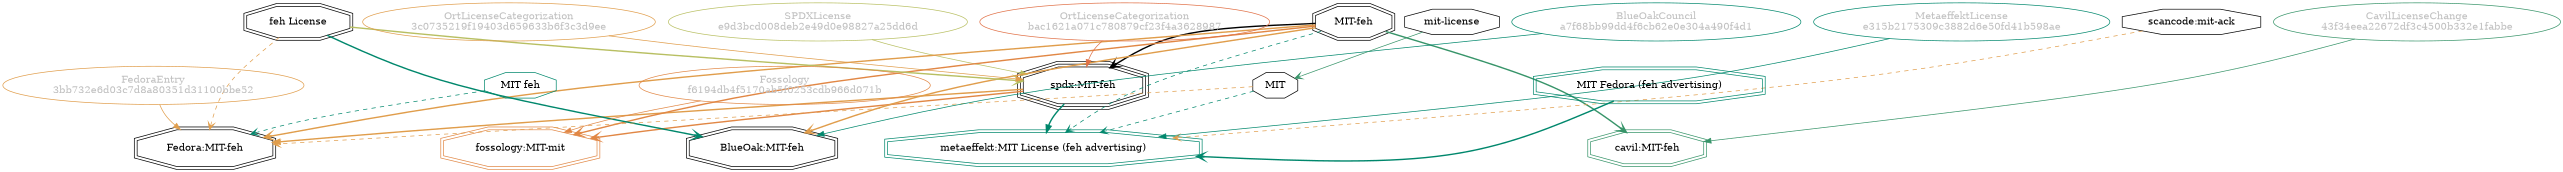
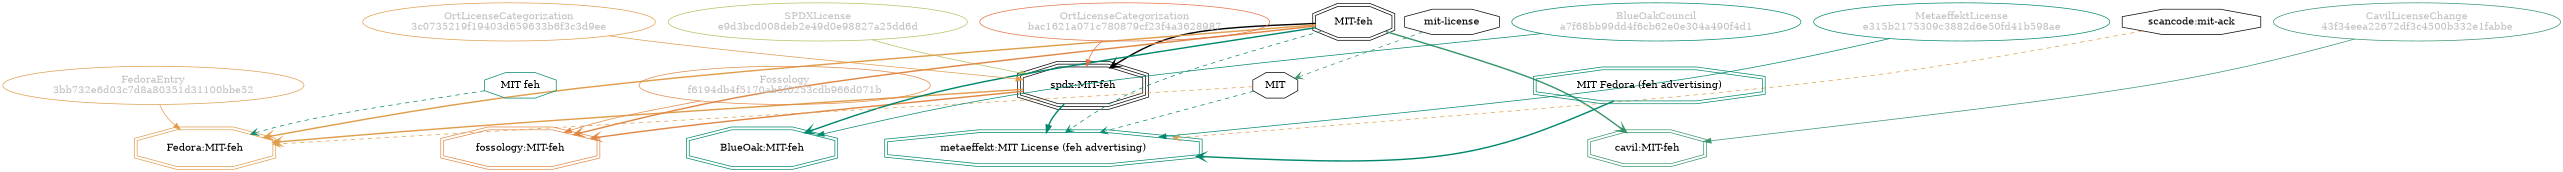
  strict digraph {
    splines=curved
    node [shape=ellipse]
    edge [color="#00876c" weight=0.5 arrowhead=vee style=bold]
    n1 [color="#b8bf62" fillcolor="beige;1" fontcolor=gray label="SPDXLicense\ne9d3bcd008deb2e49d0e98827a25dd6d"]
    n2 [label="spdx:MIT-feh" shape=tripleoctagon]
-   n3 [color=black label="Fedora:MIT-feh" shape=doubleoctagon]
+   n3 [color="#e09d4b" label="Fedora:MIT-feh" shape=doubleoctagon]
    n4 [color="#00876c" label="metaeffekt:MIT License (feh advertising)" shape=doubleoctagon]
-   n5 [color="#e18745" label="fossology:MIT-mit" shape=doubleoctagon]
+   n5 [color="#e18745" label="fossology:MIT-feh" shape=doubleoctagon]
    n6 [label="MIT-feh" shape=doubleoctagon]
-   n7 [color=black label="BlueOak:MIT-feh" shape=doubleoctagon]
+   n7 [color="#00876c" label="BlueOak:MIT-feh" shape=doubleoctagon]
    n8 [color="#379469" label="cavil:MIT-feh" shape=doubleoctagon]
-   n9 [label="feh License" shape=doubleoctagon]
    n10 [label=MIT shape=octagon]
    n11 [color="#e09d4b" fillcolor="beige;1" fontcolor=gray label="FedoraEntry\n3bb732e6d03c7d8a80351d31100bbe52"]
    n12 [color="#00876c" fillcolor="beige;1" fontcolor=gray label="BlueOakCouncil\na7f68bb99dd4f6cb62e0e304a490f4d1"]
    n13 [label="scancode:mit-ack" shape=octagon]
    n14 [color="#e18745" fillcolor="beige;1" fontcolor=gray label="Fossology\nf6194db4f5170ab5f0253cdb966d071b"]
    n15 [label="mit-license" shape=octagon]
    n16 [color="#e06f45" fillcolor="beige;1" fontcolor=gray label="OrtLicenseCategorization\nbac1621a071c780879cf23f4a3628987"]
    n17 [color="#e09d4b" fillcolor="beige;1" fontcolor=gray label="OrtLicenseCategorization\n3c0735219f19403d659633b6f3c3d9ee"]
    n18 [color="#379469" fillcolor="beige;1" fontcolor=gray label="CavilLicenseChange\n43f34eea22672df3c4500b332e1fabbe"]
    n19 [color="#00876c" fillcolor="beige;1" fontcolor=gray label="MetaeffektLicense\ne315b2175309c3882d6e50fd41b598ae"]
    n20 [color="#00876c" label="MIT Fedora (feh advertising)" shape=doubleoctagon]
    n21 [color="#00876c" label="MIT feh" shape=octagon]
    n1 -> n2 [color="#b8bf62" arrowhead="" style=""]
-   n2 -> n3 [arrowhead=normal color="#e09d4b" weight=0.7]
+   n2 -> n3 [color="#e09d4b" weight=0.7]
    n2 -> n4 [arrowhead=normal weight=0.7]
    n2 -> n5 [color="#e18745" weight=0.7]
    n6 -> n2 [weight=0.7 color=""]
    n6 -> n3 [color="#e09d4b" weight=0.7]
    n6 -> n4 [style=dashed]
    n6 -> n5 [color="#e18745" weight=0.7]
-   n6 -> n7 [color="#e09d4b" weight=0.7]
+   n6 -> n7 [weight=0.7]
    n6 -> n8 [color="#379469" weight=0.7]
-   n9 -> n2 [color="#b8bf62" weight=0.7]
-   n9 -> n3 [color="#e09d4b" style=dashed]
-   n9 -> n7 [weight=0.7]
    n10 -> n3 [color="#e09d4b" style=dashed]
    n10 -> n4 [style=dashed]
    n11 -> n3 [color="#e09d4b" arrowhead="" style=""]
    n12 -> n7 [arrowhead="" style=""]
    n13 -> n4 [color="#e09d4b" style=dashed]
    n14 -> n5 [color="#e18745" arrowhead="" style=""]
-   n15 -> n10 [color="#379469" style=solid]
+   n15 -> n10 [color="#379469" style=dashed]
    n16 -> n2 [color="#e06f45" arrowhead="" style=""]
    n17 -> n2 [color="#e09d4b" arrowhead="" style=""]
    n18 -> n8 [color="#379469" arrowhead="" style=""]
    n19 -> n4 [arrowhead="" style=""]
    n20 -> n4 [weight=0.7]
    n21 -> n3 [style=dashed]
  }
